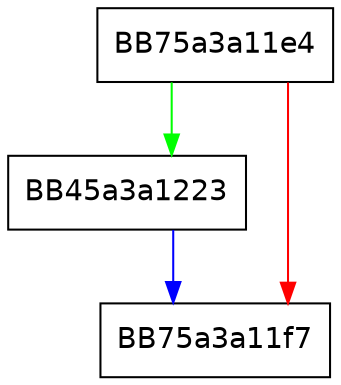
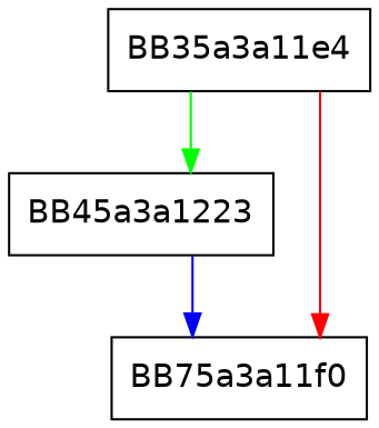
  digraph {
    fontname="DejaVu Sans"
    splines=ortho
    node [fontname="DejaVu Sans" shape=box]
    edge [fontname="DejaVu Sans"]
    n1 [label=BB45a3a1223]
-   BB75a3a11e4
-   BB75a3a11f7
+   BB75a3a11e4 [label=BB35a3a11e4]
+   BB75a3a11f7 [label=BB75a3a11f0]
    n1 -> BB75a3a11f7 [color=blue]
    BB75a3a11e4 -> n1 [color=green]
    BB75a3a11e4 -> BB75a3a11f7 [color=red]
  }
